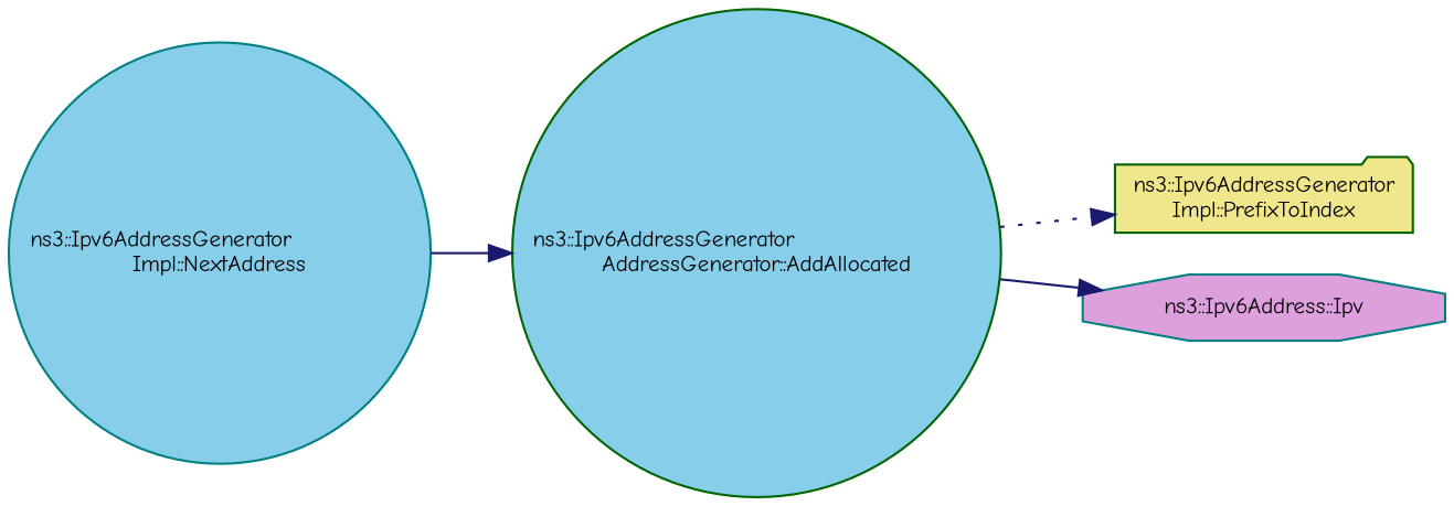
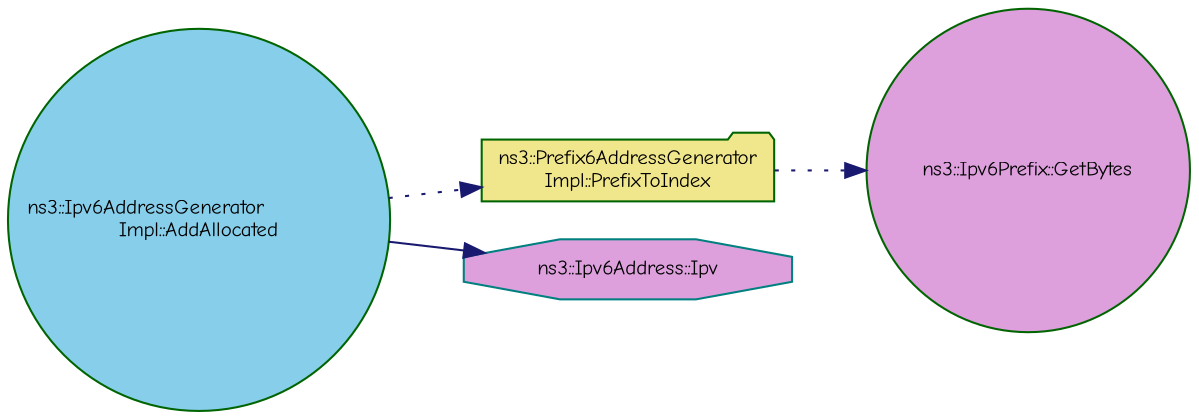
  digraph {
    fontname="Comic Neue"
    rankdir=LR
    node [color=darkgreen fillcolor=skyblue fontname="Comic Neue" fontsize=10 shape=circle style=filled]
    edge [color=midnightblue fontname="Comic Neue" fontsize=10 labelfontname=Helvetica labelfontsize=10 style=solid]
-   n1 [color=teal fontcolor=black height=0.2 label="ns3::Ipv6AddressGenerator\lImpl::NextAddress" width=0.4]
-   n2 [height=0.2 label="ns3::Ipv6AddressGenerator\lAddressGenerator::AddAllocated" width=0.4]
-   n3 [fillcolor=khaki height=0.2 label="ns3::Ipv6AddressGenerator\lImpl::PrefixToIndex" shape=folder width=0.4]
+   n2 [height=0.2 label="ns3::Ipv6AddressGenerator\lImpl::AddAllocated" width=0.4]
+   n3 [fillcolor=khaki height=0.2 label="ns3::Prefix6AddressGenerator\lImpl::PrefixToIndex" shape=folder width=0.4]
+   n4 [fillcolor=plum height=0.2 label="ns3::Ipv6Prefix::GetBytes" width=0.4]
    n5 [color=teal fillcolor=plum height=0.2 label="ns3::Ipv6Address::Ipv" shape=octagon width=0.4]
-   n1 -> n2
    n2 -> n3 [style=dotted]
    n2 -> n5
+   n3 -> n4 [style=dotted]
  }
